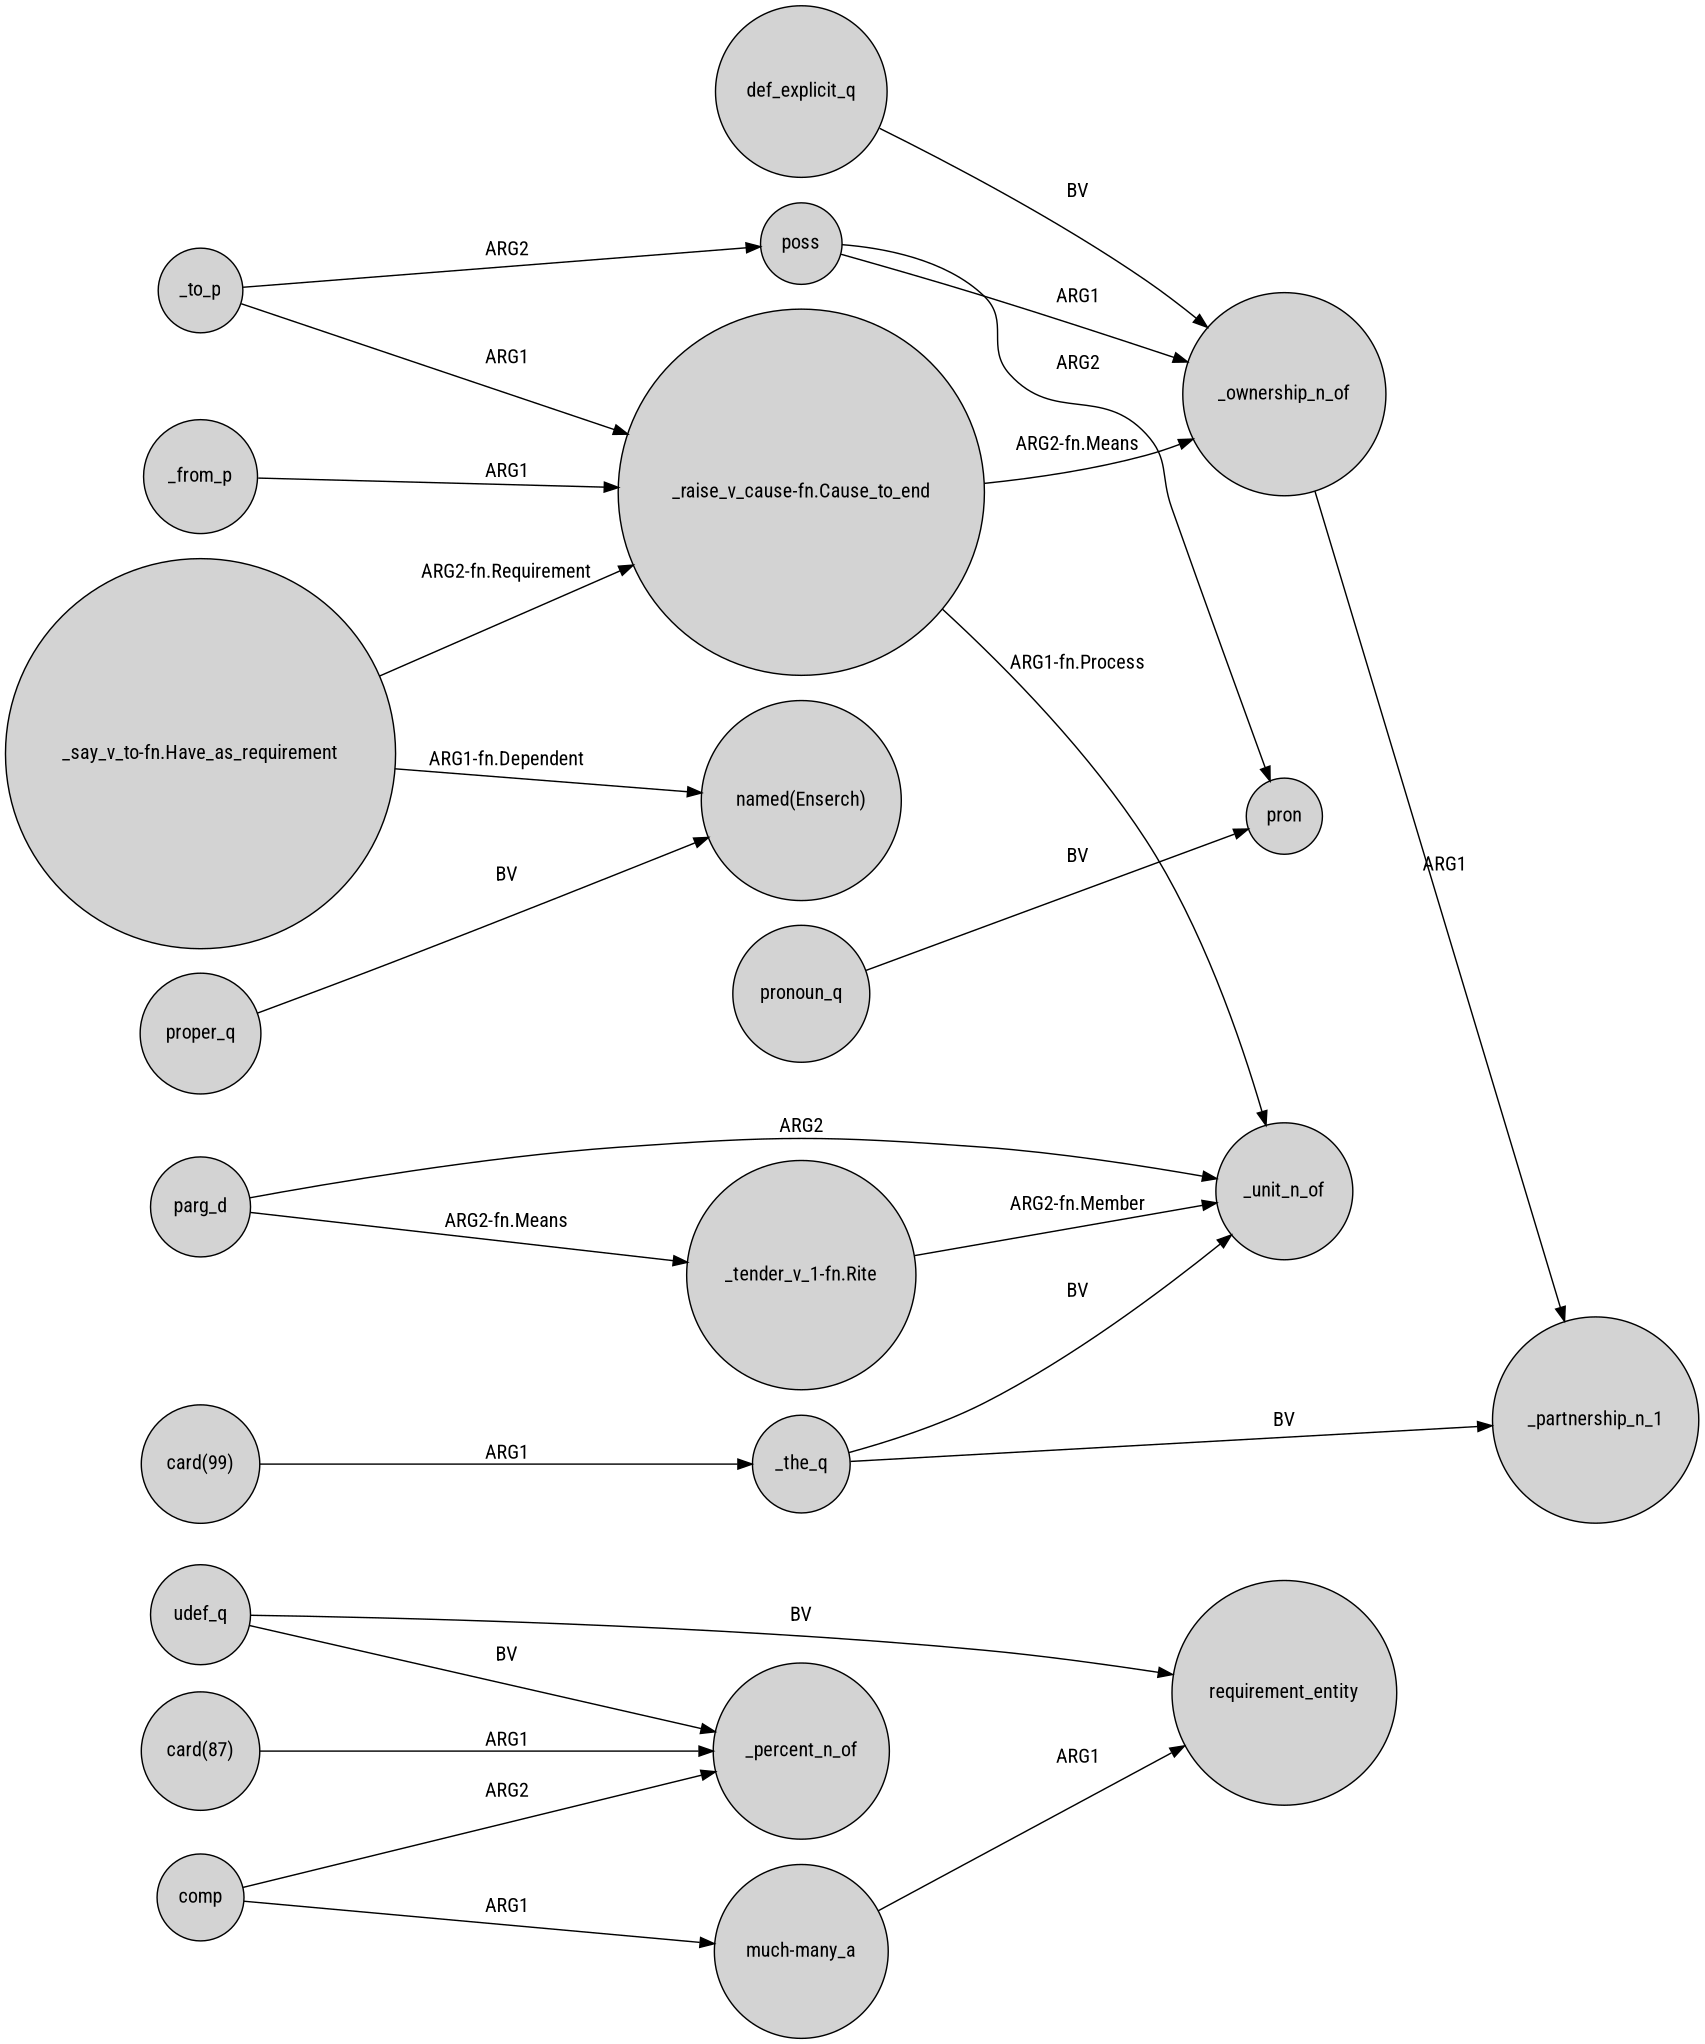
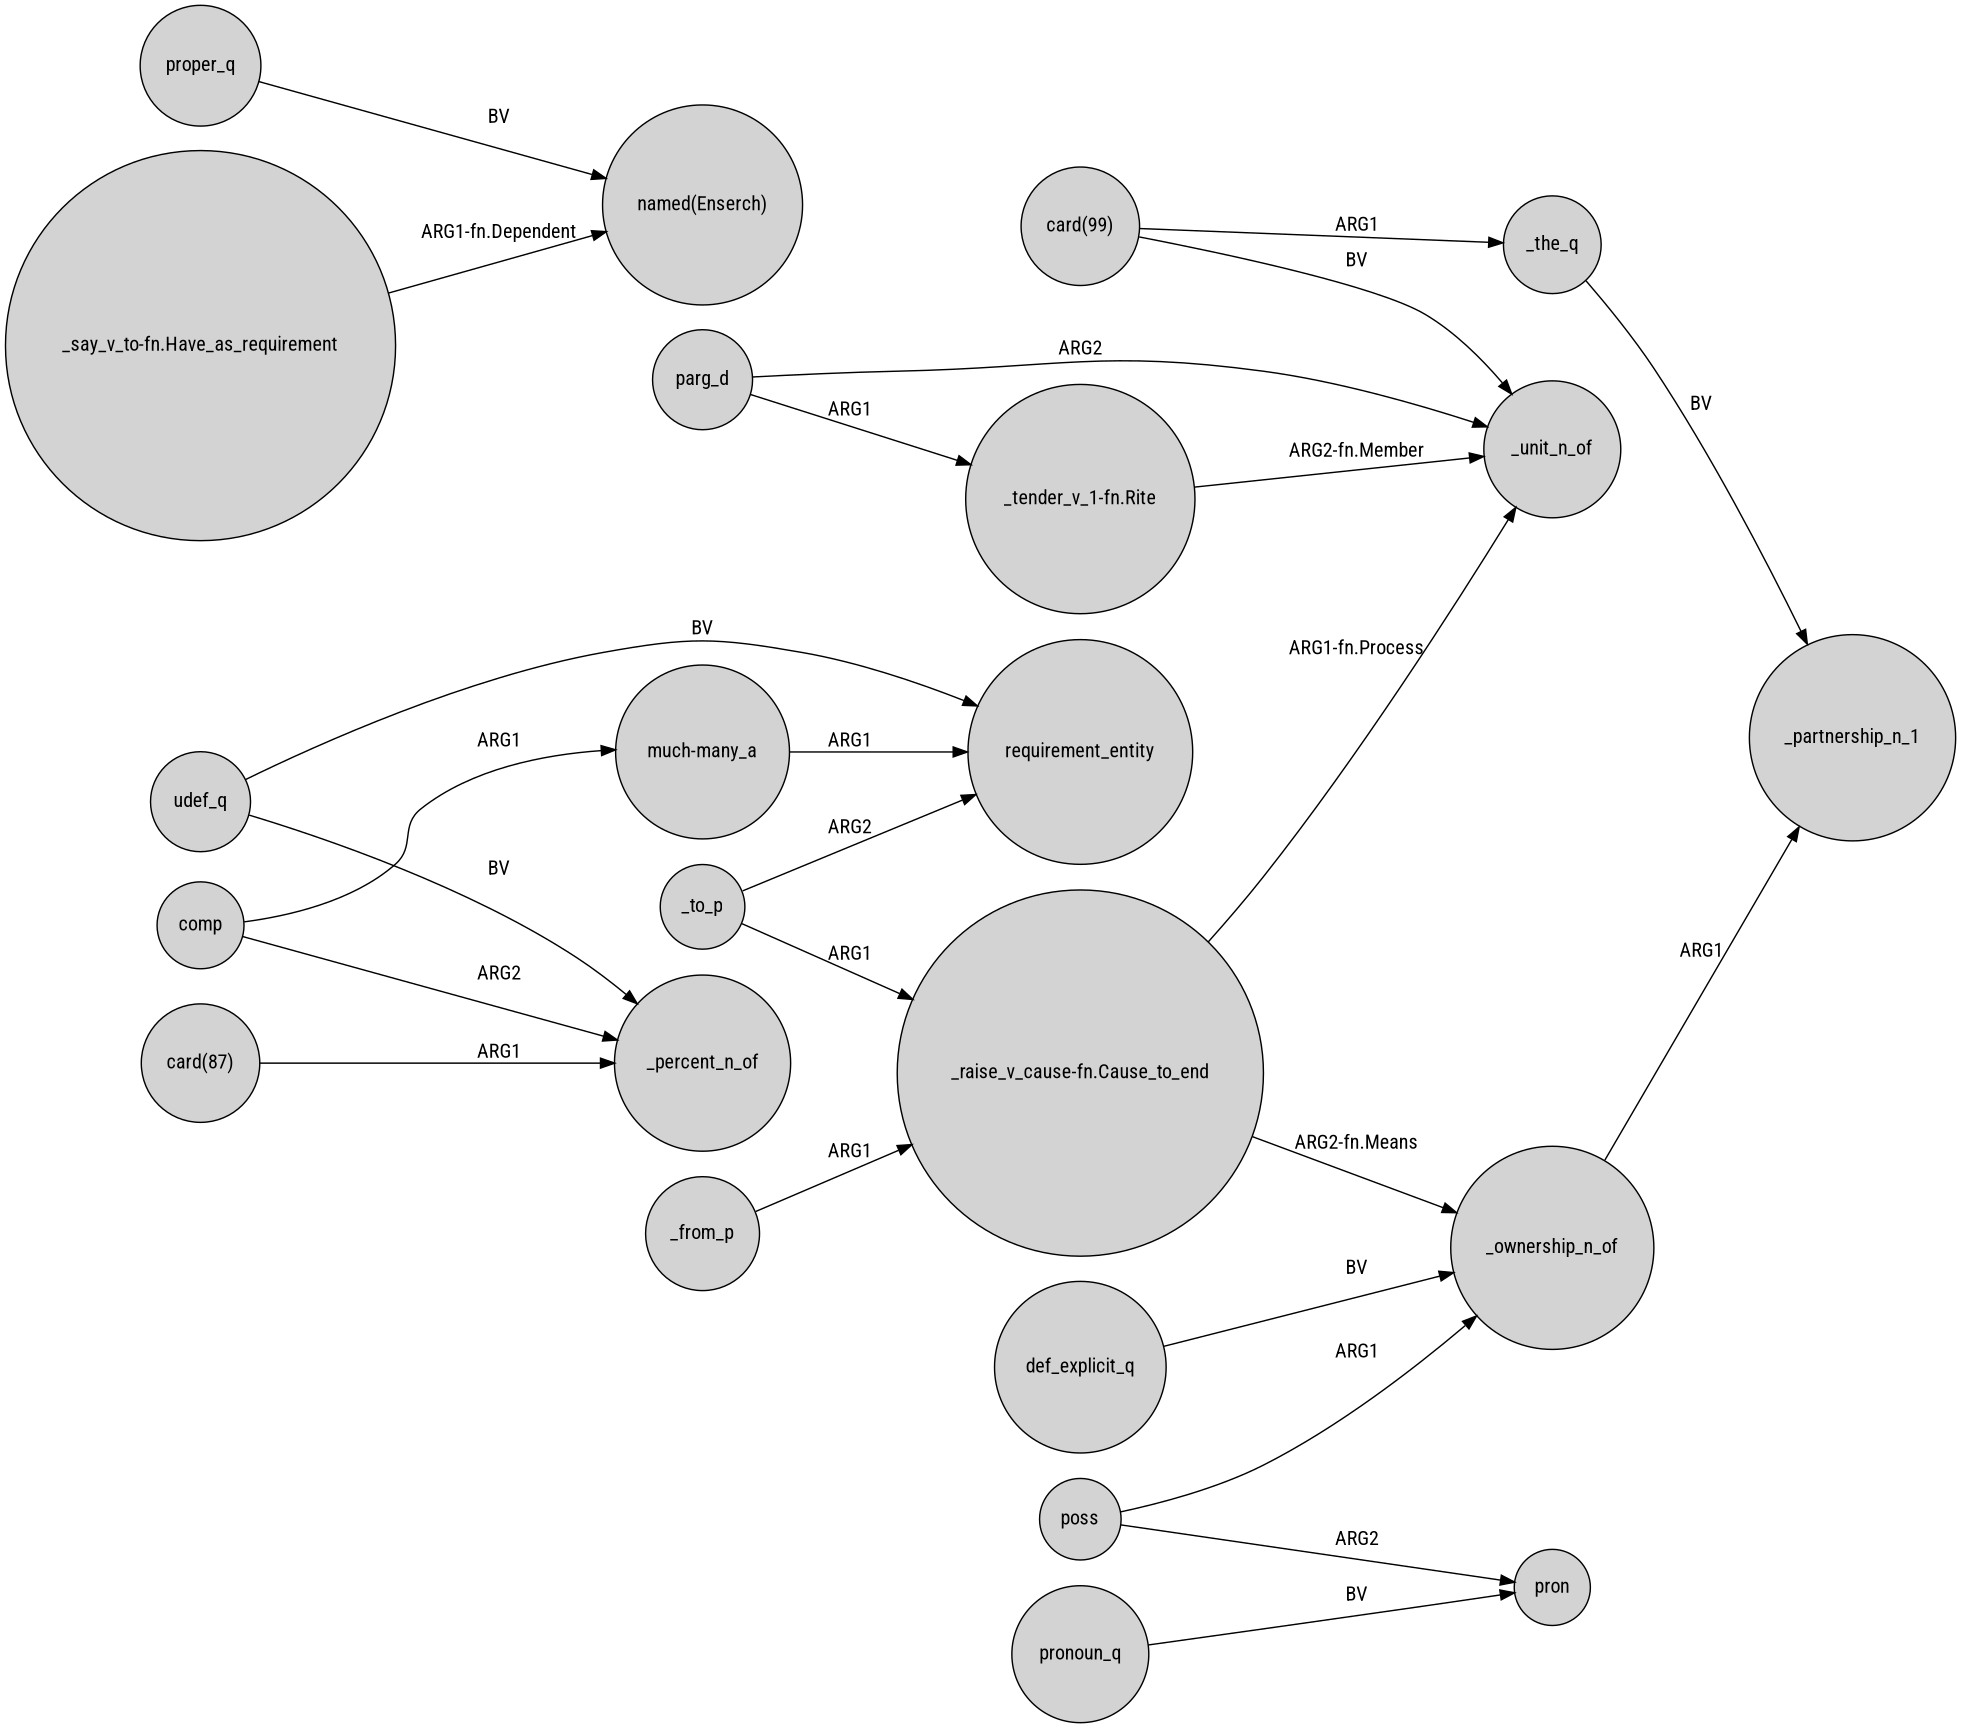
  digraph {
    fontname="Roboto Condensed"
    rankdir=LR
    node [fontname="Roboto Condensed" shape=circle style=filled]
    edge [fontname="Roboto Condensed"]
    n1 [label=requirement_entity]
    _to_p
    "_raise_v_cause-fn.Cause_to_end"
    _unit_n_of
    _ownership_n_of
    parg_d
    "_tender_v_1-fn.Rite"
    "card(87)"
    _percent_n_of
    _partnership_n_1
    udef_q
    pronoun_q
    pron
    comp
    "much-many_a"
    poss
    def_explicit_q
    proper_q
    "named(Enserch)"
    "_say_v_to-fn.Have_as_requirement"
    _from_p
    _the_q
    "card(99)"
-   _to_p -> poss [label=ARG2]
+   _to_p -> n1 [label=ARG2]
    _to_p -> "_raise_v_cause-fn.Cause_to_end" [label=ARG1]
    "_raise_v_cause-fn.Cause_to_end" -> _unit_n_of [label="ARG1-fn.Process"]
    "_raise_v_cause-fn.Cause_to_end" -> _ownership_n_of [label="ARG2-fn.Means"]
    _ownership_n_of -> _partnership_n_1 [label=ARG1]
    parg_d -> _unit_n_of [label=ARG2]
-   parg_d -> "_tender_v_1-fn.Rite" [label="ARG2-fn.Means"]
+   parg_d -> "_tender_v_1-fn.Rite" [label=ARG1]
    "_tender_v_1-fn.Rite" -> _unit_n_of [label="ARG2-fn.Member"]
    "card(87)" -> _percent_n_of [label=ARG1]
    udef_q -> n1 [label=BV]
    udef_q -> _percent_n_of [label=BV]
    pronoun_q -> pron [label=BV]
    comp -> _percent_n_of [label=ARG2]
    comp -> "much-many_a" [label=ARG1]
    "much-many_a" -> n1 [label=ARG1]
    poss -> _ownership_n_of [label=ARG1]
    poss -> pron [label=ARG2]
    def_explicit_q -> _ownership_n_of [label=BV]
    proper_q -> "named(Enserch)" [label=BV]
-   "_say_v_to-fn.Have_as_requirement" -> "_raise_v_cause-fn.Cause_to_end" [label="ARG2-fn.Requirement"]
    "_say_v_to-fn.Have_as_requirement" -> "named(Enserch)" [label="ARG1-fn.Dependent"]
    _from_p -> "_raise_v_cause-fn.Cause_to_end" [label=ARG1]
-   _the_q -> _unit_n_of [label=BV]
+   "card(99)" -> _unit_n_of [label=BV]
    _the_q -> _partnership_n_1 [label=BV]
    "card(99)" -> _the_q [label=ARG1]
  }
